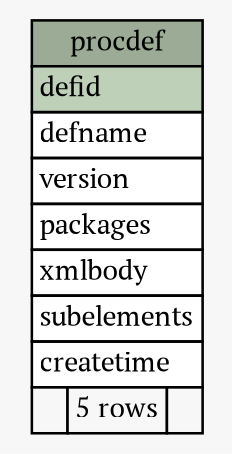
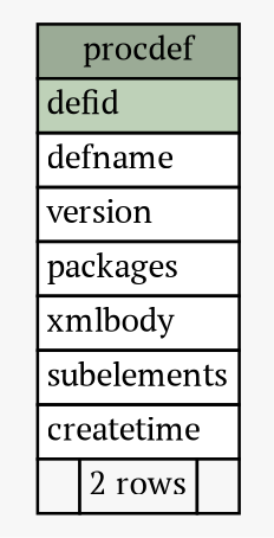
  digraph {
    bgcolor="#f7f7f7"
    fontname="PT Serif"
    fontsize=11
    nodesep=0.18
    rankdir=RL
    ranksep=0.46
-   n1 [fontname="PT Serif" fontsize=11 label=<     <TABLE BORDER="0" CELLBORDER="1" CELLSPACING="0" BGCOLOR="#ffffff">       <TR><TD COLSPAN="3" BGCOLOR="#9bab96" ALIGN="CENTER">procdef</TD></TR>       <TR><TD PORT="defid" COLSPAN="3" BGCOLOR="#bed1b8" ALIGN="LEFT">defid</TD></TR>       <TR><TD PORT="defname" COLSPAN="3" ALIGN="LEFT">defname</TD></TR>       <TR><TD PORT="version" COLSPAN="3" ALIGN="LEFT">version</TD></TR>       <TR><TD PORT="packages" COLSPAN="3" ALIGN="LEFT">packages</TD></TR>       <TR><TD PORT="xmlbody" COLSPAN="3" ALIGN="LEFT">xmlbody</TD></TR>       <TR><TD PORT="subelements" COLSPAN="3" ALIGN="LEFT">subelements</TD></TR>       <TR><TD PORT="createtime" COLSPAN="3" ALIGN="LEFT">createtime</TD></TR>       <TR><TD ALIGN="LEFT" BGCOLOR="#f7f7f7">  </TD><TD ALIGN="RIGHT" BGCOLOR="#f7f7f7">5 rows</TD><TD ALIGN="RIGHT" BGCOLOR="#f7f7f7">  </TD></TR>     </TABLE>> shape=plaintext]
+   n1 [fontname="PT Serif" fontsize=11 label=<     <TABLE BORDER="0" CELLBORDER="1" CELLSPACING="0" BGCOLOR="#ffffff">       <TR><TD COLSPAN="3" BGCOLOR="#9bab96" ALIGN="CENTER">procdef</TD></TR>       <TR><TD PORT="defid" COLSPAN="3" BGCOLOR="#bed1b8" ALIGN="LEFT">defid</TD></TR>       <TR><TD PORT="defname" COLSPAN="3" ALIGN="LEFT">defname</TD></TR>       <TR><TD PORT="version" COLSPAN="3" ALIGN="LEFT">version</TD></TR>       <TR><TD PORT="packages" COLSPAN="3" ALIGN="LEFT">packages</TD></TR>       <TR><TD PORT="xmlbody" COLSPAN="3" ALIGN="LEFT">xmlbody</TD></TR>       <TR><TD PORT="subelements" COLSPAN="3" ALIGN="LEFT">subelements</TD></TR>       <TR><TD PORT="createtime" COLSPAN="3" ALIGN="LEFT">createtime</TD></TR>       <TR><TD ALIGN="LEFT" BGCOLOR="#f7f7f7">  </TD><TD ALIGN="RIGHT" BGCOLOR="#f7f7f7">2 rows</TD><TD ALIGN="RIGHT" BGCOLOR="#f7f7f7">  </TD></TR>     </TABLE>> shape=plaintext]
  }
